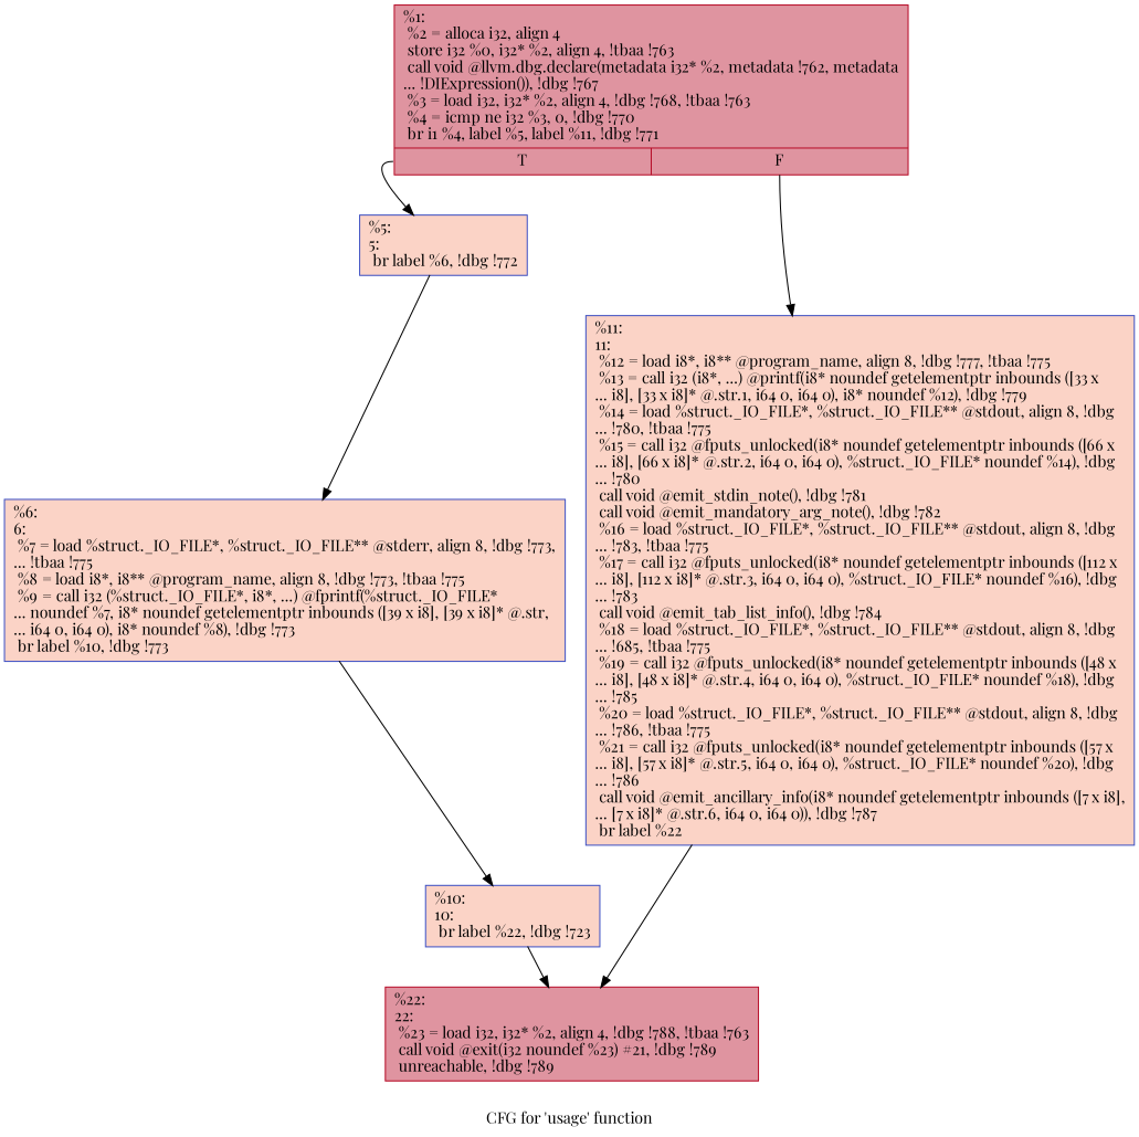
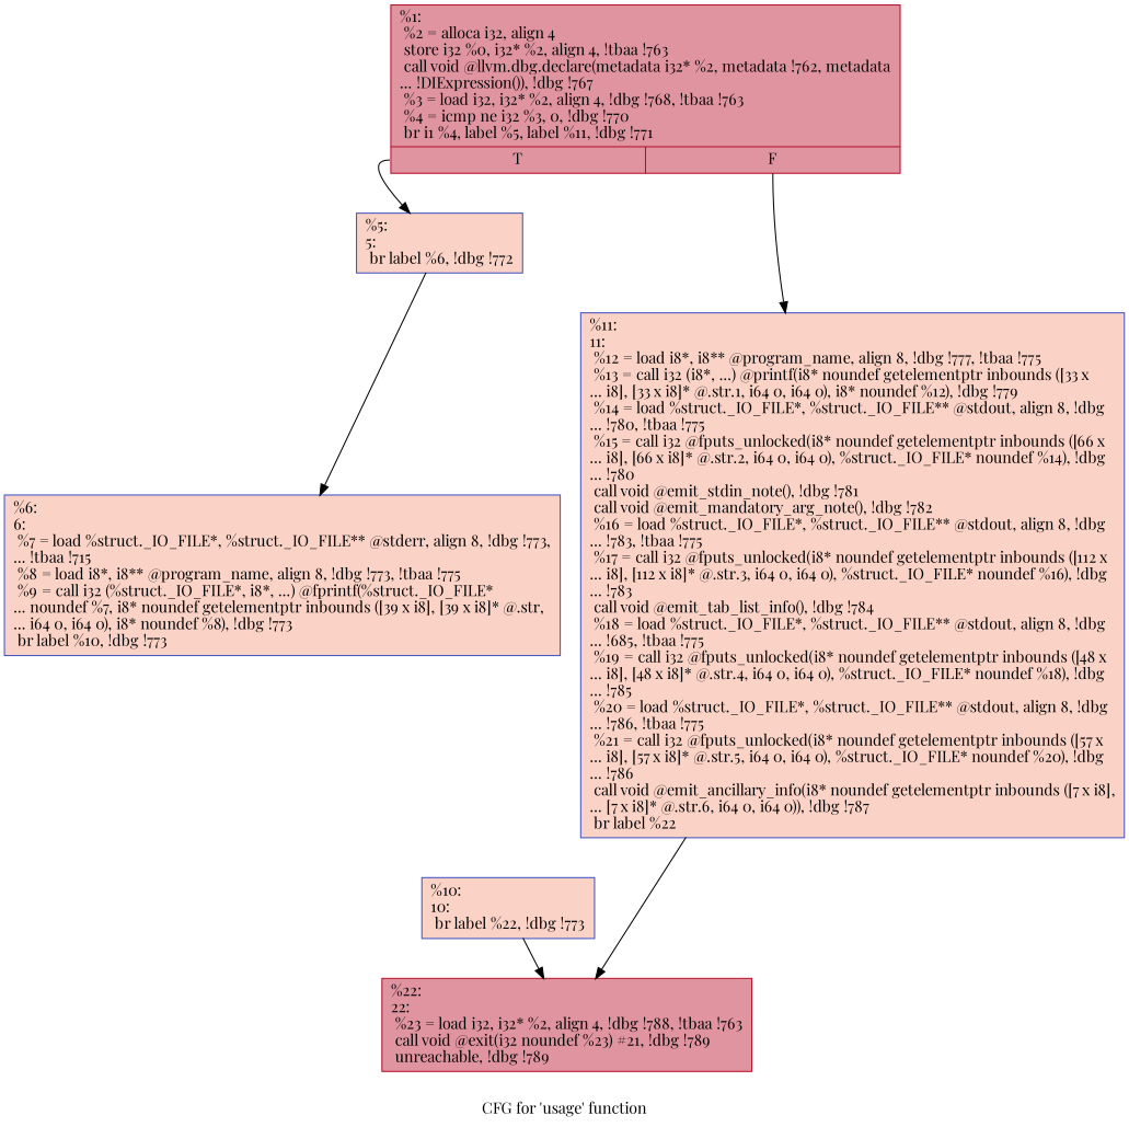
  digraph {
    fontname="Playfair Display"
    label="CFG for 'usage' function"
    node [color="#3d50c3ff" fillcolor="#f59c7d70" fontname="Playfair Display" shape=record style=filled]
    edge [fontname="Playfair Display"]
    n1 [color="#b70d28ff" fillcolor="#b70d2870" label="{%1:\l  %2 = alloca i32, align 4\l  store i32 %0, i32* %2, align 4, !tbaa !763\l  call void @llvm.dbg.declare(metadata i32* %2, metadata !762, metadata\l... !DIExpression()), !dbg !767\l  %3 = load i32, i32* %2, align 4, !dbg !768, !tbaa !763\l  %4 = icmp ne i32 %3, 0, !dbg !770\l  br i1 %4, label %5, label %11, !dbg !771\l|{<s0>T|<s1>F}}"]
    n2 [label="{%5:\l5:                                                \l  br label %6, !dbg !772\l}"]
    n3 [label="{%11:\l11:                                               \l  %12 = load i8*, i8** @program_name, align 8, !dbg !777, !tbaa !775\l  %13 = call i32 (i8*, ...) @printf(i8* noundef getelementptr inbounds ([33 x\l... i8], [33 x i8]* @.str.1, i64 0, i64 0), i8* noundef %12), !dbg !779\l  %14 = load %struct._IO_FILE*, %struct._IO_FILE** @stdout, align 8, !dbg\l... !780, !tbaa !775\l  %15 = call i32 @fputs_unlocked(i8* noundef getelementptr inbounds ([66 x\l... i8], [66 x i8]* @.str.2, i64 0, i64 0), %struct._IO_FILE* noundef %14), !dbg\l... !780\l  call void @emit_stdin_note(), !dbg !781\l  call void @emit_mandatory_arg_note(), !dbg !782\l  %16 = load %struct._IO_FILE*, %struct._IO_FILE** @stdout, align 8, !dbg\l... !783, !tbaa !775\l  %17 = call i32 @fputs_unlocked(i8* noundef getelementptr inbounds ([112 x\l... i8], [112 x i8]* @.str.3, i64 0, i64 0), %struct._IO_FILE* noundef %16), !dbg\l... !783\l  call void @emit_tab_list_info(), !dbg !784\l  %18 = load %struct._IO_FILE*, %struct._IO_FILE** @stdout, align 8, !dbg\l... !685, !tbaa !775\l  %19 = call i32 @fputs_unlocked(i8* noundef getelementptr inbounds ([48 x\l... i8], [48 x i8]* @.str.4, i64 0, i64 0), %struct._IO_FILE* noundef %18), !dbg\l... !785\l  %20 = load %struct._IO_FILE*, %struct._IO_FILE** @stdout, align 8, !dbg\l... !786, !tbaa !775\l  %21 = call i32 @fputs_unlocked(i8* noundef getelementptr inbounds ([57 x\l... i8], [57 x i8]* @.str.5, i64 0, i64 0), %struct._IO_FILE* noundef %20), !dbg\l... !786\l  call void @emit_ancillary_info(i8* noundef getelementptr inbounds ([7 x i8],\l... [7 x i8]* @.str.6, i64 0, i64 0)), !dbg !787\l  br label %22\l}"]
-   n4 [label="{%6:\l6:                                                \l  %7 = load %struct._IO_FILE*, %struct._IO_FILE** @stderr, align 8, !dbg !773,\l... !tbaa !775\l  %8 = load i8*, i8** @program_name, align 8, !dbg !773, !tbaa !775\l  %9 = call i32 (%struct._IO_FILE*, i8*, ...) @fprintf(%struct._IO_FILE*\l... noundef %7, i8* noundef getelementptr inbounds ([39 x i8], [39 x i8]* @.str,\l... i64 0, i64 0), i8* noundef %8), !dbg !773\l  br label %10, !dbg !773\l}"]
+   n4 [label="{%6:\l6:                                                \l  %7 = load %struct._IO_FILE*, %struct._IO_FILE** @stderr, align 8, !dbg !773,\l... !tbaa !715\l  %8 = load i8*, i8** @program_name, align 8, !dbg !773, !tbaa !775\l  %9 = call i32 (%struct._IO_FILE*, i8*, ...) @fprintf(%struct._IO_FILE*\l... noundef %7, i8* noundef getelementptr inbounds ([39 x i8], [39 x i8]* @.str,\l... i64 0, i64 0), i8* noundef %8), !dbg !773\l  br label %10, !dbg !773\l}"]
    n5 [color="#b70d28ff" fillcolor="#b70d2870" label="{%22:\l22:                                               \l  %23 = load i32, i32* %2, align 4, !dbg !788, !tbaa !763\l  call void @exit(i32 noundef %23) #21, !dbg !789\l  unreachable, !dbg !789\l}"]
-   n6 [label="{%10:\l10:                                               \l  br label %22, !dbg !723\l}"]
+   n6 [label="{%10:\l10:                                               \l  br label %22, !dbg !773\l}"]
    n1 -> n2 [tailport=s0]
    n1 -> n3 [tailport=s1]
    n2 -> n4
    n3 -> n5
-   n4 -> n6
    n6 -> n5
  }
